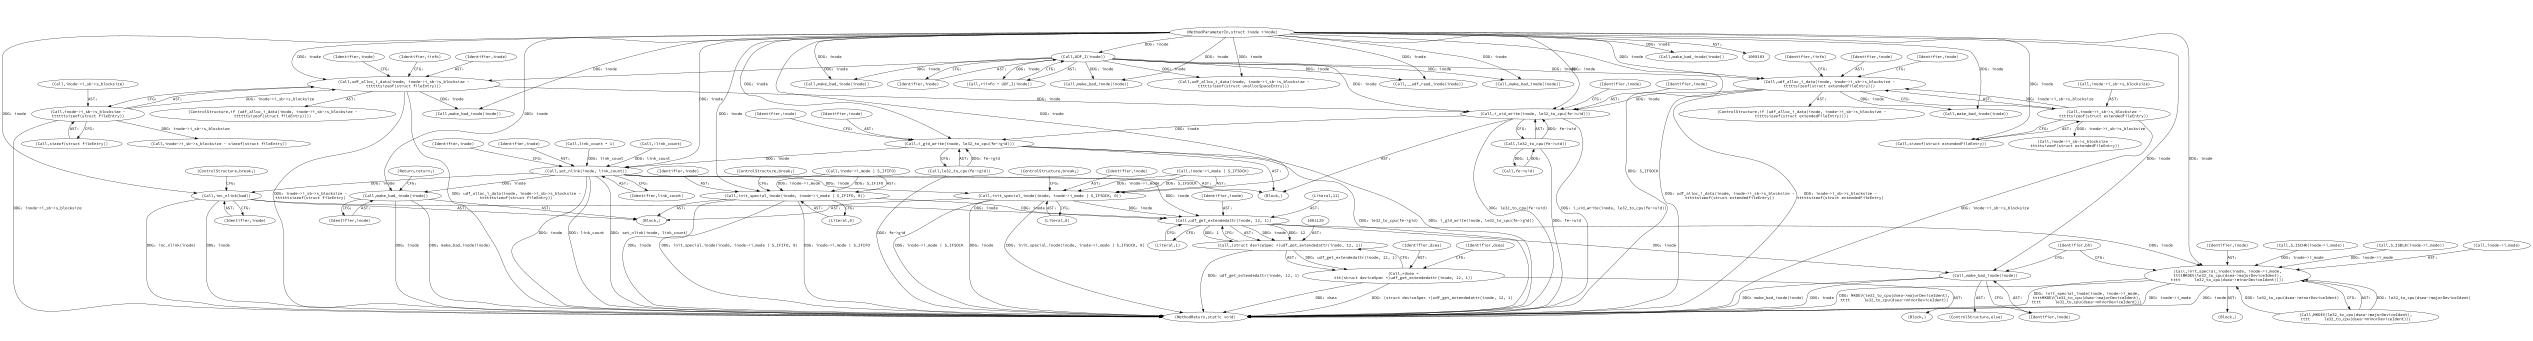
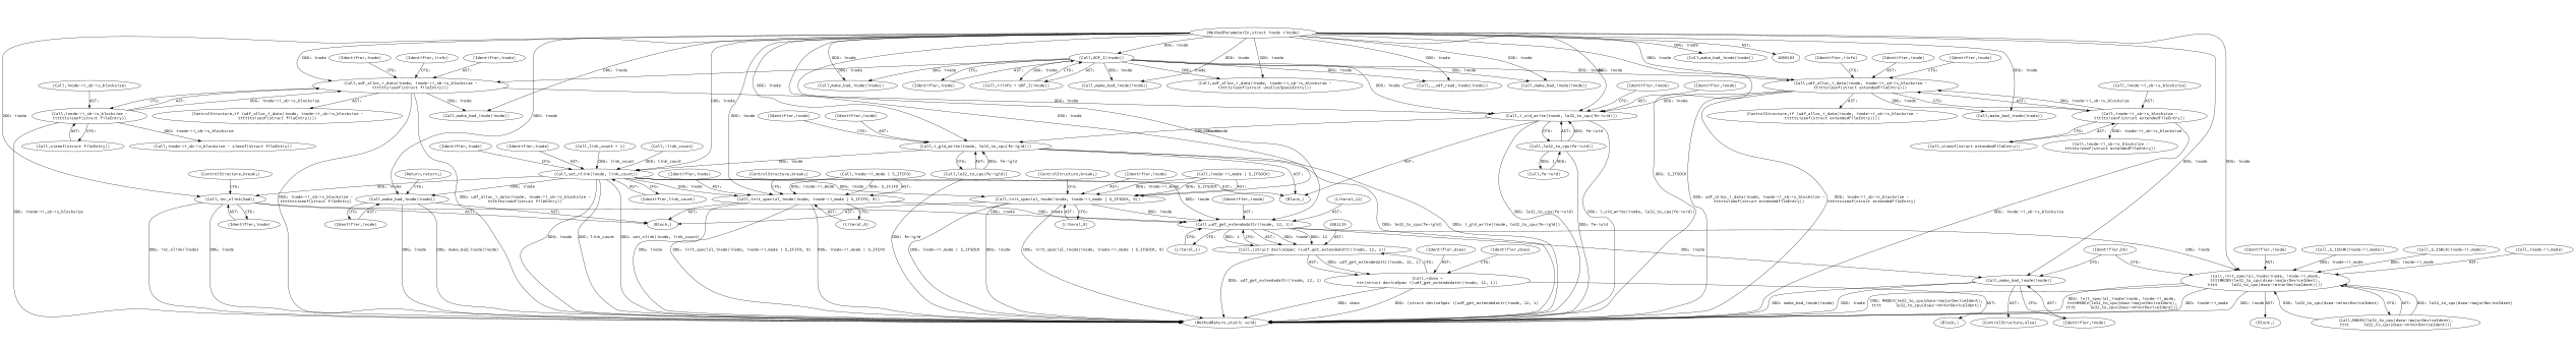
  digraph {
    fontname="Source Code Pro"
    node [fontname="Source Code Pro"]
    edge [fontname="Source Code Pro"]
    n1 [label="(Call,i_gid_write(inode, le32_to_cpu(fe->gid)))"]
    n2 [label="(Call,le32_to_cpu(fe->gid))"]
    n3 [label="(Call,set_nlink(inode, link_count))"]
    n4 [label="(Block,)"]
    n5 [label="(MethodReturn,static void)"]
    n6 [label="(Call,inc_nlink(bad))"]
    n7 [label="(Call,udf_get_extendedattr(inode, 12, 1))"]
    n8 [label="(Call,init_special_inode(inode, inode->i_mode | S_IFIFO, 0))"]
    n9 [label="(Call,init_special_inode(inode, inode->i_mode | S_IFSOCK, 0))"]
    n10 [label="(Call,make_bad_inode(inode))"]
    n11 [label="(Identifier,link_count)"]
    n12 [label="(Call,i_uid_write(inode, le32_to_cpu(fe->uid)))"]
    n13 [label="(Call,le32_to_cpu(fe->uid))"]
    n14 [label="(Call,fe->uid)"]
    n15 [label="(Call,UDF_I(inode))"]
    n16 [label="(Call,udf_alloc_i_data(inode, inode->i_sb->s_blocksize -\n\t\t\t\t\tsizeof(struct extendedFileEntry)))"]
    n17 [label="(Call,udf_alloc_i_data(inode, inode->i_sb->s_blocksize -\n\t\t\t\t\t\tsizeof(struct fileEntry)))"]
    n18 [label="(Call,*iinfo = UDF_I(inode))"]
    n19 [label="(Call,__udf_read_inode(inode))"]
    n20 [label="(Call,make_bad_inode(inode))"]
    n21 [label="(Identifier,inode)"]
    n22 [label="(Call,make_bad_inode(inode))"]
    n23 [label="(Call,make_bad_inode(inode))"]
    n24 [label="(Call,udf_alloc_i_data(inode, inode->i_sb->s_blocksize -\n\t\t\t\t\tsizeof(struct unallocSpaceEntry)))"]
    n25 [label="(Call,make_bad_inode(inode))"]
    n26 [label="(Call,inode->i_sb->s_blocksize -\n\t\t\t\t\tsizeof(struct extendedFileEntry))"]
    n27 [label="(ControlStructure,if (udf_alloc_i_data(inode, inode->i_sb->s_blocksize -\n\t\t\t\t\tsizeof(struct extendedFileEntry))))"]
    n28 [label="(Call,make_bad_inode(inode))"]
    n29 [label="(Call,inode->i_sb->s_blocksize -\n\t\t\t\t\t\tsizeof(struct fileEntry))"]
    n30 [label="(ControlStructure,if (udf_alloc_i_data(inode, inode->i_sb->s_blocksize -\n\t\t\t\t\t\tsizeof(struct fileEntry))))"]
    n31 [label="(MethodParameterIn,struct inode *inode)"]
    n32 [label="(Call,init_special_inode(inode, inode->i_mode,\n\t\t\t\tMKDEV(le32_to_cpu(dsea->majorDeviceIdent),\n\t\t\t\t      le32_to_cpu(dsea->minorDeviceIdent))))"]
    n33 [label="(Call,make_bad_inode(inode))"]
    n34 [label="(Call,make_bad_inode(inode))"]
    1000103
    n36 [label="(Identifier,inode)"]
    n37 [label="(Block,)"]
    n38 [label="(Call,(struct deviceSpec *)udf_get_extendedattr(inode, 12, 1))"]
    n39 [label="(Literal,1)"]
    n40 [label="(Block,)"]
    n41 [label="(Call,MKDEV(le32_to_cpu(dsea->majorDeviceIdent),\n\t\t\t\t      le32_to_cpu(dsea->minorDeviceIdent)))"]
    n42 [label="(Identifier,inode)"]
    n43 [label="(ControlStructure,else)"]
    n44 [label="(Literal,0)"]
    n45 [label="(Literal,0)"]
    n46 [label="(Identifier,inode)"]
    n47 [label="(Call,sizeof(struct extendedFileEntry))"]
    n48 [label="(Call,inode->i_sb->s_blocksize -\n\t\t\t\t\tsizeof(struct extendedFileEntry))"]
    n49 [label="(Call,sizeof(struct fileEntry))"]
    n50 [label="(Call,inode->i_sb->s_blocksize - sizeof(struct fileEntry))"]
    n51 [label="(Call,*dsea =\n\t\t\t(struct deviceSpec *)udf_get_extendedattr(inode, 12, 1))"]
    n52 [label="(Block,)"]
    n53 [label="(Identifier,inode)"]
    n54 [label="(ControlStructure,break;)"]
    n55 [label="(Identifier,dsea)"]
    n56 [label="(Identifier,inode)"]
    n57 [label="(Identifier,inode)"]
    n58 [label="(Identifier,inode)"]
    n59 [label="(Identifier,inode)"]
    n60 [label="(Identifier,iinfo)"]
    n61 [label="(Identifier,bh)"]
    n62 [label="(Identifier,inode)"]
    n63 [label="(Return,return;)"]
    n64 [label="(Identifier,inode)"]
    n65 [label="(Identifier,inode)"]
    n66 [label="(Identifier,iinfo)"]
    n67 [label="(ControlStructure,break;)"]
    n68 [label="(Literal,12)"]
    n69 [label="(Identifier,inode)"]
    n70 [label="(Call,inode->i_mode | S_IFIFO)"]
    n71 [label="(Identifier,inode)"]
    n72 [label="(Call,link_count = 1)"]
    n73 [label="(Call,inode->i_sb->s_blocksize)"]
    n74 [label="(Call,!link_count)"]
    n75 [label="(Call,S_ISCHR(inode->i_mode))"]
    n76 [label="(Call,inode->i_sb->s_blocksize)"]
    n77 [label="(Identifier,inode)"]
    n78 [label="(Identifier,inode)"]
    n79 [label="(Identifier,dsea)"]
    n80 [label="(Identifier,inode)"]
    n81 [label="(ControlStructure,break;)"]
    n82 [label="(Identifier,inode)"]
    n83 [label="(Call,inode->i_mode | S_IFSOCK)"]
    n84 [label="(Call,S_ISBLK(inode->i_mode))"]
    n85 [label="(Call,inode->i_mode)"]
    1001129
    n1 -> n2 [label="CFG: "]
    n1 -> n3 [label="DDG: inode"]
    n1 -> n4 [label="AST: "]
    n1 -> n5 [label="DDG: le32_to_cpu(fe->gid)"]
    n1 -> n5 [label="DDG: i_gid_write(inode, le32_to_cpu(fe->gid))"]
    n2 -> n1 [label="AST: "]
    n2 -> n1 [label="DDG: fe->gid"]
    n2 -> n5 [label="DDG: fe->gid"]
    n3 -> n4 [label="AST: "]
    n3 -> n5 [label="DDG: inode"]
    n3 -> n5 [label="DDG: link_count"]
    n3 -> n5 [label="DDG: set_nlink(inode, link_count)"]
    n3 -> n6 [label="DDG: inode"]
    n3 -> n7 [label="DDG: inode"]
+   n3 -> n8 [label="DDG: inode"]
    n3 -> n9 [label="DDG: inode"]
    n3 -> n10 [label="DDG: inode"]
    n3 -> n11 [label="CFG: "]
    n6 -> n5 [label="DDG: inode"]
    n6 -> n5 [label="DDG: inc_nlink(inode)"]
    n6 -> n7 [label="DDG: inode"]
    n6 -> n36 [label="CFG: "]
    n6 -> n37 [label="AST: "]
    n7 -> n32 [label="DDG: inode"]
    n7 -> n33 [label="DDG: inode"]
    n7 -> n38 [label="AST: "]
    n7 -> n38 [label="DDG: inode"]
    n7 -> n38 [label="DDG: 12"]
    n7 -> n38 [label="DDG: 1"]
    n7 -> n39 [label="CFG: "]
    n8 -> n5 [label="DDG: inode->i_mode | S_IFIFO"]
    n8 -> n5 [label="DDG: inode"]
    n8 -> n5 [label="DDG: init_special_inode(inode, inode->i_mode | S_IFIFO, 0)"]
    n8 -> n7 [label="DDG: inode"]
    n8 -> n37 [label="AST: "]
    n8 -> n44 [label="CFG: "]
    n9 -> n5 [label="DDG: inode->i_mode | S_IFSOCK"]
    n9 -> n5 [label="DDG: inode"]
    n9 -> n5 [label="DDG: init_special_inode(inode, inode->i_mode | S_IFSOCK, 0)"]
    n9 -> n7 [label="DDG: inode"]
    n9 -> n37 [label="AST: "]
    n9 -> n45 [label="CFG: "]
    n10 -> n5 [label="DDG: make_bad_inode(inode)"]
    n10 -> n5 [label="DDG: inode"]
    n10 -> n37 [label="AST: "]
    n10 -> n46 [label="CFG: "]
    n11 -> n3 [label="AST: "]
    n12 -> n1 [label="DDG: inode"]
    n12 -> n4 [label="AST: "]
    n12 -> n5 [label="DDG: i_uid_write(inode, le32_to_cpu(fe->uid))"]
    n12 -> n5 [label="DDG: le32_to_cpu(fe->uid)"]
    n12 -> n13 [label="CFG: "]
    n13 -> n5 [label="DDG: fe->uid"]
    n13 -> n12 [label="AST: "]
    n13 -> n12 [label="DDG: fe->uid"]
    n13 -> n14 [label="DDG: 1"]
    n14 -> n13 [label="DDG: "]
    n15 -> n12 [label="DDG: inode"]
    n15 -> n16 [label="DDG: inode"]
    n15 -> n17 [label="DDG: inode"]
    n15 -> n18 [label="AST: "]
    n15 -> n18 [label="DDG: inode"]
    n15 -> n19 [label="DDG: inode"]
    n15 -> n20 [label="DDG: inode"]
    n15 -> n21 [label="CFG: "]
    n15 -> n22 [label="DDG: inode"]
    n15 -> n23 [label="DDG: inode"]
    n15 -> n24 [label="DDG: inode"]
    n16 -> n5 [label="DDG: inode->i_sb->s_blocksize -\n\t\t\t\t\tsizeof(struct extendedFileEntry)"]
    n16 -> n5 [label="DDG: udf_alloc_i_data(inode, inode->i_sb->s_blocksize -\n\t\t\t\t\tsizeof(struct extendedFileEntry))"]
    n16 -> n12 [label="DDG: inode"]
    n16 -> n25 [label="DDG: inode"]
    n16 -> n26 [label="CFG: "]
    n16 -> n27 [label="AST: "]
    n17 -> n5 [label="DDG: inode->i_sb->s_blocksize -\n\t\t\t\t\t\tsizeof(struct fileEntry)"]
    n17 -> n5 [label="DDG: udf_alloc_i_data(inode, inode->i_sb->s_blocksize -\n\t\t\t\t\t\tsizeof(struct fileEntry))"]
    n17 -> n12 [label="DDG: inode"]
    n17 -> n28 [label="DDG: inode"]
    n17 -> n29 [label="CFG: "]
    n17 -> n30 [label="AST: "]
    n18 -> n15 [label="CFG: "]
    n21 -> n15 [label="AST: "]
    n26 -> n5 [label="DDG: inode->i_sb->s_blocksize"]
    n26 -> n16 [label="AST: "]
    n26 -> n16 [label="DDG: inode->i_sb->s_blocksize"]
    n26 -> n47 [label="CFG: "]
    n26 -> n48 [label="DDG: inode->i_sb->s_blocksize"]
    n29 -> n5 [label="DDG: inode->i_sb->s_blocksize"]
    n29 -> n17 [label="AST: "]
    n29 -> n17 [label="DDG: inode->i_sb->s_blocksize"]
    n29 -> n49 [label="CFG: "]
    n29 -> n50 [label="DDG: inode->i_sb->s_blocksize"]
    n31 -> n1 [label="DDG: inode"]
    n31 -> n3 [label="DDG: inode"]
    n31 -> n5 [label="DDG: S_IFSOCK"]
    n31 -> n6 [label="DDG: inode"]
-   n31 -> n47 [label="DDG: inode"]
+   n31 -> n7 [label="DDG: inode"]
    n31 -> n8 [label="DDG: inode"]
    n31 -> n9 [label="DDG: inode"]
    n31 -> n10 [label="DDG: inode"]
    n31 -> n12 [label="DDG: inode"]
    n31 -> n15 [label="DDG: inode"]
    n31 -> n16 [label="DDG: inode"]
    n31 -> n17 [label="DDG: inode"]
    n31 -> n19 [label="DDG: inode"]
    n31 -> n20 [label="DDG: inode"]
    n31 -> n22 [label="DDG: inode"]
    n31 -> n23 [label="DDG: inode"]
    n31 -> n24 [label="DDG: inode"]
    n31 -> n25 [label="DDG: inode"]
    n31 -> n28 [label="DDG: inode"]
    n31 -> n32 [label="DDG: inode"]
    n31 -> n33 [label="DDG: inode"]
    n31 -> n34 [label="DDG: inode"]
    n31 -> 1000103 [label="AST: "]
    n32 -> n5 [label="DDG: init_special_inode(inode, inode->i_mode,\n\t\t\t\tMKDEV(le32_to_cpu(dsea->majorDeviceIdent),\n\t\t\t\t      le32_to_cpu(dsea->minorDeviceIdent)))"]
    n32 -> n5 [label="DDG: inode->i_mode"]
    n32 -> n5 [label="DDG: inode"]
    n32 -> n5 [label="DDG: MKDEV(le32_to_cpu(dsea->majorDeviceIdent),\n\t\t\t\t      le32_to_cpu(dsea->minorDeviceIdent))"]
    n32 -> n40 [label="AST: "]
    n32 -> n41 [label="CFG: "]
    n33 -> n5 [label="DDG: make_bad_inode(inode)"]
    n33 -> n5 [label="DDG: inode"]
    n33 -> n42 [label="CFG: "]
    n33 -> n43 [label="AST: "]
    n36 -> n6 [label="AST: "]
    n38 -> n5 [label="DDG: udf_get_extendedattr(inode, 12, 1)"]
    n38 -> n7 [label="CFG: "]
    n38 -> n51 [label="AST: "]
    n38 -> n51 [label="DDG: udf_get_extendedattr(inode, 12, 1)"]
    n39 -> n7 [label="CFG: "]
    n41 -> n32 [label="AST: "]
    n41 -> n32 [label="DDG: le32_to_cpu(dsea->majorDeviceIdent)"]
    n41 -> n32 [label="DDG: le32_to_cpu(dsea->minorDeviceIdent)"]
    n42 -> n33 [label="AST: "]
    n44 -> n8 [label="AST: "]
    n45 -> n9 [label="AST: "]
    n46 -> n10 [label="AST: "]
    n47 -> n26 [label="AST: "]
    n49 -> n29 [label="AST: "]
    n51 -> n5 [label="DDG: dsea"]
    n51 -> n5 [label="DDG: (struct deviceSpec *)udf_get_extendedattr(inode, 12, 1)"]
    n51 -> n38 [label="CFG: "]
    n51 -> n52 [label="AST: "]
    n53 -> n1 [label="CFG: "]
    n54 -> n9 [label="CFG: "]
    n55 -> n51 [label="CFG: "]
    n56 -> n17 [label="CFG: "]
    n57 -> n12 [label="CFG: "]
    n58 -> n32 [label="AST: "]
    n59 -> n3 [label="CFG: "]
    n60 -> n17 [label="CFG: "]
    n61 -> n32 [label="CFG: "]
    n61 -> n33 [label="CFG: "]
    n62 -> n17 [label="AST: "]
    n63 -> n10 [label="CFG: "]
    n64 -> n12 [label="AST: "]
    n65 -> n3 [label="AST: "]
    n66 -> n16 [label="CFG: "]
    n67 -> n6 [label="CFG: "]
    n68 -> n7 [label="AST: "]
    n69 -> n9 [label="AST: "]
    n70 -> n8 [label="AST: "]
    n70 -> n8 [label="DDG: inode->i_mode"]
    n70 -> n8 [label="DDG: S_IFIFO"]
    n71 -> n16 [label="AST: "]
    n72 -> n3 [label="DDG: link_count"]
    n73 -> n26 [label="AST: "]
    n74 -> n3 [label="DDG: link_count"]
    n75 -> n32 [label="DDG: inode->i_mode"]
    n76 -> n29 [label="AST: "]
    n77 -> n1 [label="AST: "]
    n78 -> n16 [label="CFG: "]
    n79 -> n51 [label="AST: "]
    n80 -> n8 [label="AST: "]
    n81 -> n8 [label="CFG: "]
    n82 -> n7 [label="AST: "]
    n83 -> n9 [label="AST: "]
    n83 -> n9 [label="DDG: inode->i_mode"]
    n83 -> n9 [label="DDG: S_IFSOCK"]
    n84 -> n32 [label="DDG: inode->i_mode"]
    n85 -> n32 [label="AST: "]
    1001129 -> n38 [label="AST: "]
  }
